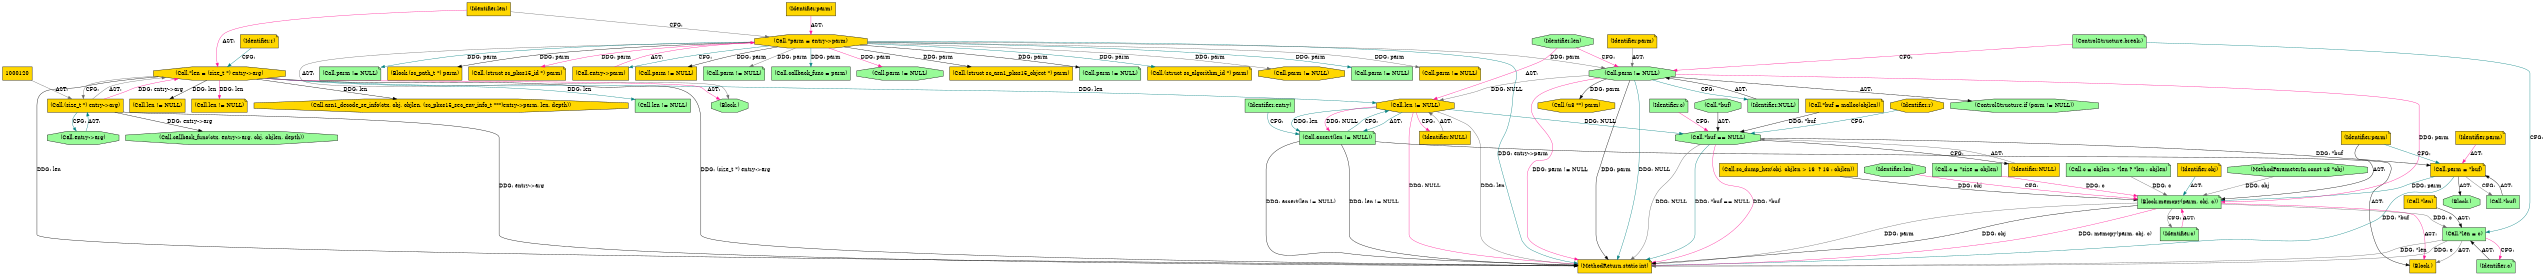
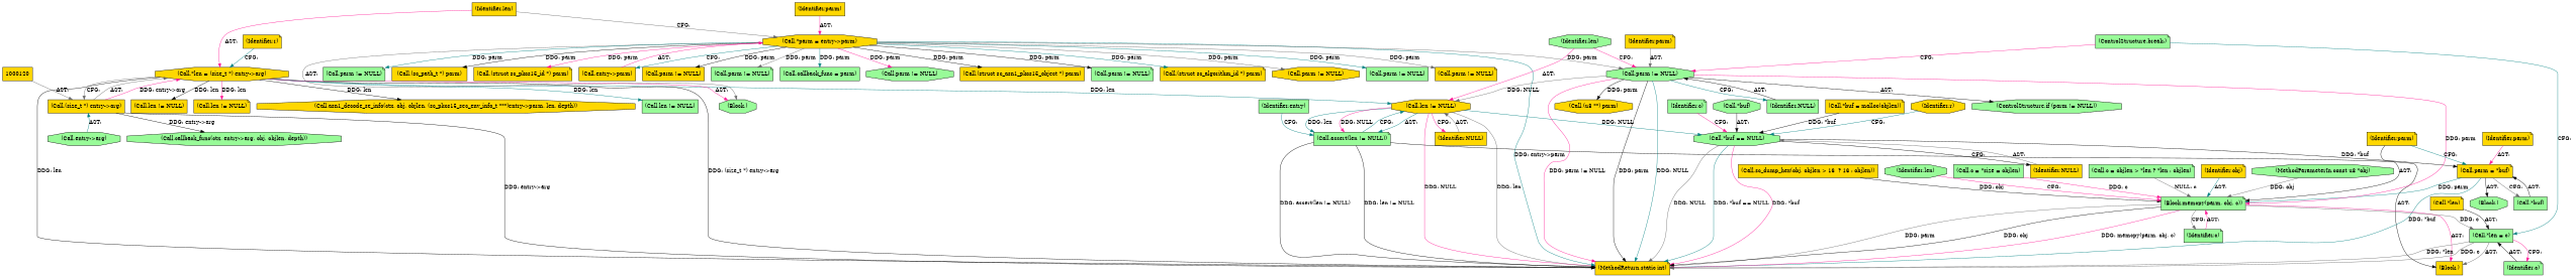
  digraph {
    node [fillcolor=gold shape=note style=filled]
    edge [color=black]
    n1 [label="(Call,len != NULL)" shape=octagon]
    n2 [fillcolor=palegreen label="(Call,assert(len != NULL))"]
    n3 [fillcolor=palegreen label="(Call,*buf == NULL)" shape=octagon]
    n4 [label="(Identifier,NULL)" shape=box]
    n5 [label="(MethodReturn,static int)"]
    n6 [label="(Block,)" shape=box]
    n7 [label="(Call,parm = *buf)"]
    n8 [label="(Identifier,NULL)" shape=box]
    n9 [label="(Call,*len = (size_t *) entry->arg)" shape=octagon]
    n10 [label="(Call,(size_t *) entry->arg)" shape=box]
    n11 [label="(Call,len != NULL)" shape=box]
    n12 [label="(Call,len != NULL)"]
    n13 [label="(Call,asn1_decode_se_info(ctx, obj, objlen, (sc_pkcs15_sec_env_info_t ***)entry->parm, len, depth))" shape=octagon]
    n14 [fillcolor=palegreen label="(Call,len != NULL)" shape=box]
    n15 [fillcolor=palegreen label="(Block,)" shape=octagon]
    n16 [fillcolor=palegreen label="(Call,entry->arg)" shape=octagon]
    n17 [fillcolor=palegreen label="(Call,callback_func(ctx, entry->arg, obj, objlen, depth))" shape=octagon]
    n18 [fillcolor=palegreen label="(Call,parm != NULL)" shape=octagon]
    n19 [fillcolor=palegreen label="(Block,memcpy(parm, obj, c))"]
    n20 [fillcolor=palegreen label="(ControlStructure,if (parm != NULL))" shape=octagon]
    n21 [fillcolor=palegreen label="(Identifier,NULL)" shape=box]
    n22 [label="(Call,(u8 **) parm)" shape=octagon]
    n23 [fillcolor=palegreen label="(Call,*len = c)" shape=box]
    n24 [fillcolor=palegreen label="(Identifier,c)"]
    n25 [label="(Call,*parm = entry->parm)" shape=octagon]
    n26 [label="(Call,(struct sc_algorithm_id *) parm)"]
    n27 [label="(Call,parm != NULL)" shape=octagon]
    n28 [fillcolor=palegreen label="(Call,parm != NULL)" shape=box]
    n29 [label="(Call,parm != NULL)"]
    n30 [fillcolor=palegreen label="(Call,parm != NULL)"]
-   n31 [label="(Block,(sc_path_t *) parm)" shape=box]
+   n31 [label="(Call,(sc_path_t *) parm)" shape=box]
    n32 [label="(Call,(struct sc_pkcs15_id *) parm)"]
    n33 [label="(Call,entry->parm)" shape=box]
    n34 [label="(Call,parm != NULL)" shape=box]
    n35 [fillcolor=palegreen label="(Call,parm != NULL)"]
    n36 [fillcolor=palegreen label="(Call,callback_func = parm)" shape=box]
    n37 [fillcolor=palegreen label="(Call,parm != NULL)" shape=octagon]
    n38 [label="(Call,(struct sc_asn1_pkcs15_object *) parm)" shape=box]
    n39 [fillcolor=palegreen label="(Call,parm != NULL)"]
    n40 [fillcolor=palegreen label="(Block,)" shape=octagon]
    n41 [fillcolor=palegreen label="(Call,*buf)" shape=box]
    n42 [fillcolor=palegreen label="(Identifier,c)"]
    n43 [fillcolor=palegreen label="(Identifier,c)"]
    n44 [label="(Call,sc_dump_hex(obj, objlen > 16  ? 16 : objlen))" shape=box]
    n45 [label="(Identifier,r)"]
    n46 [fillcolor=palegreen label="(Identifier,len)" shape=octagon]
    n47 [fillcolor=palegreen label="(Call,c = objlen > *len ? *len : objlen)"]
    n48 [fillcolor=palegreen label="(ControlStructure,break;)"]
    n49 [fillcolor=palegreen label="(Call,*buf)" shape=octagon]
    n50 [label="(Call,*buf = malloc(objlen))"]
    n51 [label="(Identifier,len)" shape=box]
    n52 [label="(Identifier,obj)"]
    n53 [fillcolor=palegreen label="(MethodParameterIn,const u8 *obj)" shape=octagon]
    n54 [fillcolor=palegreen label="(Identifier,entry)" shape=box]
    n55 [label="(Identifier,parm)"]
    n56 [label="(Identifier,parm)"]
    n57 [label="(Identifier,parm)"]
    n58 [label="(Identifier,r)" shape=octagon]
    n59 [label="(Identifier,parm)" shape=box]
    n60 [fillcolor=palegreen label="(Identifier,len)" shape=octagon]
    n61 [label="(Call,*len)"]
    n62 [fillcolor=palegreen label="(Call,c = *size = objlen)" shape=box]
    1000120 [shape=box]
    n1 -> n2 [color=teal label="AST: "]
    n1 -> n2 [color=teal label="DDG: len"]
    n1 -> n2 [color=deeppink label="DDG: NULL"]
    n1 -> n3 [color=teal label="DDG: NULL"]
    n1 -> n4 [color=deeppink label="CFG: "]
    n1 -> n5 [color=deeppink label="DDG: NULL"]
    n1 -> n5 [color=gray40 label="DDG: len"]
    n2 -> n1 [color=teal label="CFG: "]
    n2 -> n5 [label="DDG: assert(len != NULL)"]
    n2 -> n5 [label="DDG: len != NULL"]
    n2 -> n6 [label="AST: "]
    n3 -> n5 [color=gray40 label="DDG: NULL"]
    n3 -> n5 [color=teal label="DDG: *buf == NULL"]
    n3 -> n5 [color=deeppink label="DDG: *buf"]
    n3 -> n7 [label="DDG: *buf"]
    n3 -> n8 [label="CFG: "]
    n4 -> n1 [color=gray40 label="AST: "]
    n7 -> n5 [color=teal label="DDG: *buf"]
    n7 -> n19 [color=teal label="DDG: parm"]
    n7 -> n40 [label="AST: "]
    n7 -> n41 [color=gray40 label="CFG: "]
    n8 -> n3 [color=gray40 label="AST: "]
    n9 -> n1 [color=teal label="DDG: len"]
    n9 -> n5 [label="DDG: len"]
    n9 -> n5 [label="DDG: (size_t *) entry->arg"]
    n9 -> n10 [color=gray40 label="CFG: "]
    n9 -> n11 [label="DDG: len"]
    n9 -> n12 [color=deeppink label="DDG: len"]
    n9 -> n13 [label="DDG: len"]
    n9 -> n14 [color=teal label="DDG: len"]
    n9 -> n15 [color=deeppink label="AST: "]
    n10 -> n5 [label="DDG: entry->arg"]
    n10 -> n9 [color=gray40 label="AST: "]
    n10 -> n9 [color=deeppink label="DDG: entry->arg"]
-   n10 -> n16 [color=teal label="CFG: "]
    n10 -> n17 [label="DDG: entry->arg"]
    n16 -> n10 [color=teal label="AST: "]
    n18 -> n1 [color=gray40 label="DDG: NULL"]
    n18 -> n5 [color=deeppink label="DDG: parm != NULL"]
    n18 -> n5 [label="DDG: parm"]
    n18 -> n5 [color=teal label="DDG: NULL"]
    n18 -> n19 [color=deeppink label="DDG: parm"]
    n18 -> n20 [label="AST: "]
    n18 -> n21 [color=teal label="CFG: "]
    n18 -> n22 [label="DDG: parm"]
    n19 -> n5 [color=gray40 label="DDG: parm"]
    n19 -> n5 [label="DDG: obj"]
    n19 -> n5 [color=deeppink label="DDG: memcpy(parm, obj, c)"]
    n19 -> n6 [color=deeppink label="AST: "]
    n19 -> n23 [color=gray40 label="DDG: c"]
    n19 -> n24 [color=gray40 label="CFG: "]
    n21 -> n18 [label="AST: "]
    n23 -> n5 [color=gray40 label="DDG: *len"]
    n23 -> n5 [color=gray40 label="DDG: c"]
    n23 -> n6 [color=gray40 label="AST: "]
    n23 -> n42 [color=deeppink label="CFG: "]
    n24 -> n19 [color=deeppink label="AST: "]
    n25 -> n5 [color=teal label="DDG: entry->parm"]
    n25 -> n15 [color=gray40 label="AST: "]
    n25 -> n18 [color=gray40 label="DDG: parm"]
    n25 -> n26 [color=teal label="DDG: parm"]
    n25 -> n27 [color=gray40 label="DDG: parm"]
    n25 -> n28 [color=teal label="DDG: parm"]
    n25 -> n29 [color=gray40 label="DDG: parm"]
    n25 -> n30 [color=teal label="DDG: parm"]
    n25 -> n31 [label="DDG: parm"]
    n25 -> n32 [color=deeppink label="DDG: parm"]
    n25 -> n33 [color=teal label="CFG: "]
    n25 -> n34 [label="DDG: parm"]
    n25 -> n35 [color=gray40 label="DDG: parm"]
    n25 -> n36 [color=teal label="DDG: parm"]
    n25 -> n37 [color=deeppink label="DDG: parm"]
    n25 -> n38 [label="DDG: parm"]
    n25 -> n39 [label="DDG: parm"]
    n33 -> n25 [color=deeppink label="AST: "]
    n41 -> n7 [label="AST: "]
    n42 -> n23 [label="AST: "]
    n43 -> n3 [color=deeppink label="CFG: "]
    n44 -> n19 [label="DDG: obj"]
    n45 -> n9 [color=teal label="CFG: "]
    n46 -> n19 [color=deeppink label="CFG: "]
-   n47 -> n19 [color=gray40 label="DDG: c"]
+   n47 -> n19 [color=gray40 label="NULL: c"]
    n48 -> n18 [color=deeppink label="CFG: "]
    n48 -> n23 [color=teal label="CFG: "]
    n49 -> n3 [label="AST: "]
    n50 -> n3 [label="DDG: *buf"]
    n51 -> n9 [color=deeppink label="AST: "]
    n51 -> n25 [color=gray40 label="CFG: "]
    n52 -> n19 [color=teal label="AST: "]
    n53 -> n19 [color=gray40 label="DDG: obj"]
    n54 -> n2 [color=teal label="CFG: "]
    n55 -> n18 [color=gray40 label="AST: "]
    n56 -> n7 [color=deeppink label="AST: "]
    n57 -> n7 [color=teal label="CFG: "]
    n57 -> n19 [label="AST: "]
    n58 -> n3 [color=teal label="CFG: "]
    n59 -> n25 [color=deeppink label="AST: "]
    n60 -> n1 [color=deeppink label="AST: "]
    n60 -> n18 [color=deeppink label="CFG: "]
    n61 -> n23 [label="AST: "]
    n62 -> n19 [color=deeppink label="DDG: c"]
    1000120 -> n10 [color=gray40 label="AST: "]
  }
